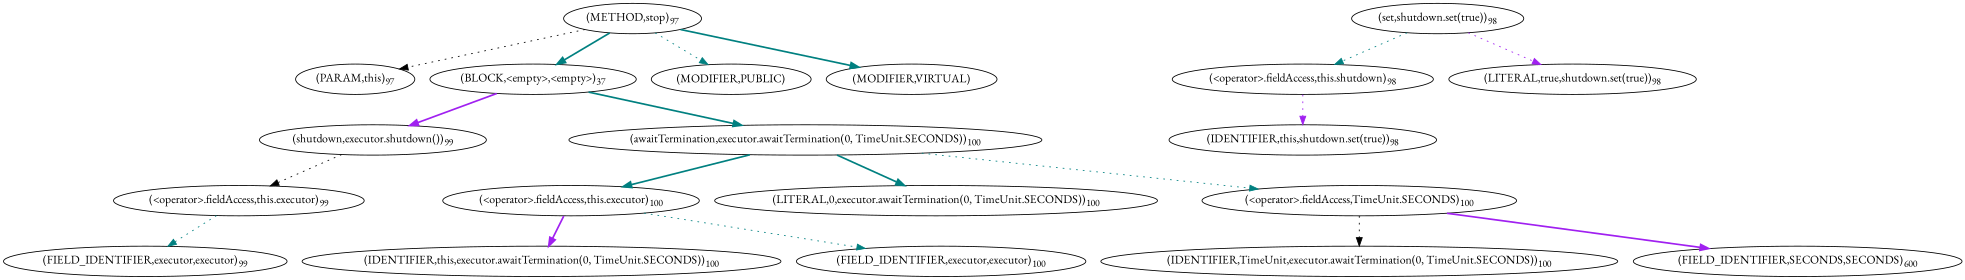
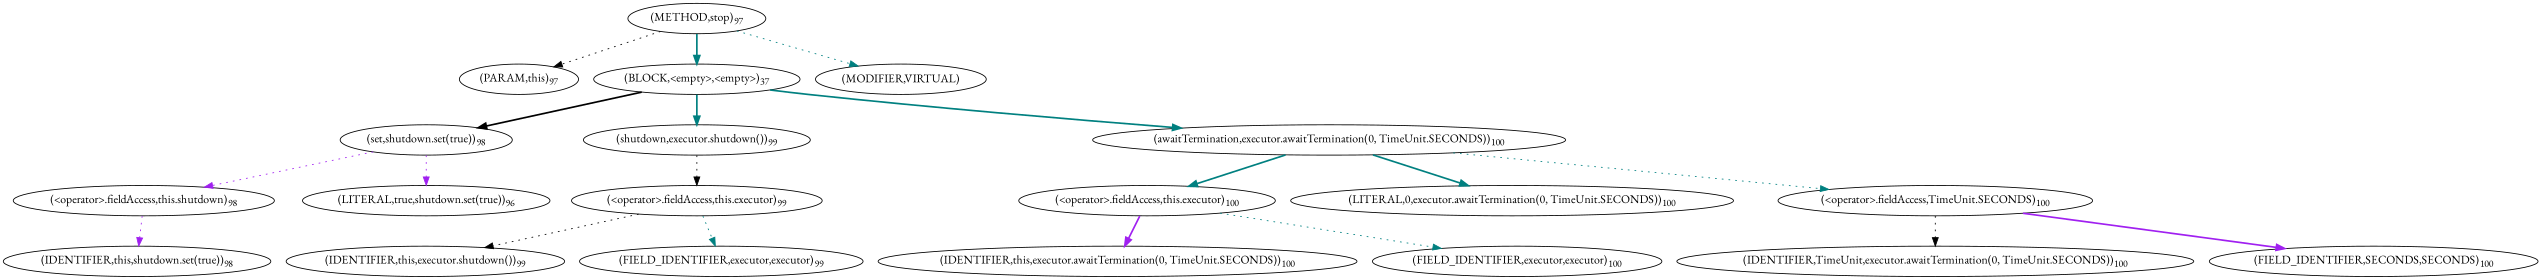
  digraph {
    fontname="EB Garamond"
    node [fontname="EB Garamond"]
    edge [color=teal fontname="EB Garamond" style=dotted]
    n1 [label=<(METHOD,stop)<SUB>97</SUB>>]
    n2 [label=<(PARAM,this)<SUB>97</SUB>>]
    n3 [label=<(BLOCK,&lt;empty&gt;,&lt;empty&gt;)<SUB>37</SUB>>]
-   n4 [label=<(MODIFIER,PUBLIC)>]
    n5 [label=<(MODIFIER,VIRTUAL)>]
    n6 [label=<(set,shutdown.set(true))<SUB>98</SUB>>]
    n7 [label=<(shutdown,executor.shutdown())<SUB>99</SUB>>]
    n8 [label=<(awaitTermination,executor.awaitTermination(0, TimeUnit.SECONDS))<SUB>100</SUB>>]
    n9 [label=<(&lt;operator&gt;.fieldAccess,this.shutdown)<SUB>98</SUB>>]
-   n10 [label=<(LITERAL,true,shutdown.set(true))<SUB>98</SUB>>]
+   n10 [label=<(LITERAL,true,shutdown.set(true))<SUB>96</SUB>>]
    n11 [label=<(&lt;operator&gt;.fieldAccess,this.executor)<SUB>99</SUB>>]
    n12 [label=<(&lt;operator&gt;.fieldAccess,this.executor)<SUB>100</SUB>>]
    n13 [label=<(LITERAL,0,executor.awaitTermination(0, TimeUnit.SECONDS))<SUB>100</SUB>>]
    n14 [label=<(&lt;operator&gt;.fieldAccess,TimeUnit.SECONDS)<SUB>100</SUB>>]
    n15 [label=<(IDENTIFIER,this,shutdown.set(true))<SUB>98</SUB>>]
+   n16 [label=<(IDENTIFIER,this,executor.shutdown())<SUB>99</SUB>>]
    n17 [label=<(FIELD_IDENTIFIER,executor,executor)<SUB>99</SUB>>]
    n18 [label=<(IDENTIFIER,this,executor.awaitTermination(0, TimeUnit.SECONDS))<SUB>100</SUB>>]
    n19 [label=<(FIELD_IDENTIFIER,executor,executor)<SUB>100</SUB>>]
    n20 [label=<(IDENTIFIER,TimeUnit,executor.awaitTermination(0, TimeUnit.SECONDS))<SUB>100</SUB>>]
-   n21 [label=<(FIELD_IDENTIFIER,SECONDS,SECONDS)<SUB>600</SUB>>]
+   n21 [label=<(FIELD_IDENTIFIER,SECONDS,SECONDS)<SUB>100</SUB>>]
    n1 -> n2 [color=black]
    n1 -> n3 [style=bold]
-   n1 -> n4
-   n1 -> n5 [style=bold]
-   n3 -> n7 [color=purple style=bold]
+   n1 -> n5
+   n3 -> n6 [color=black style=bold]
+   n3 -> n7 [style=bold]
    n3 -> n8 [style=bold]
-   n6 -> n9
+   n6 -> n9 [color=purple]
    n6 -> n10 [color=purple]
    n7 -> n11 [color=black]
    n8 -> n12 [style=bold]
    n8 -> n13 [style=bold]
    n8 -> n14
    n9 -> n15 [color=purple]
+   n11 -> n16 [color=black]
    n11 -> n17
    n12 -> n18 [color=purple style=bold]
    n12 -> n19
    n14 -> n20 [color=black]
    n14 -> n21 [color=purple style=bold]
  }
